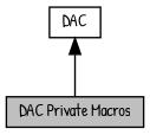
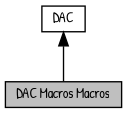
  digraph {
    rankdir=TB
    fontname="Patrick Hand"
    node [color=black fontname="Patrick Hand" fontsize=10 shape=record style=filled]
    n1 [fillcolor=white height=0.2 label=DAC width=0.4]
-   n2 [fillcolor=grey75 fontcolor=black height=0.2 label="DAC Private Macros" width=0.4]
+   n2 [fillcolor=grey75 fontcolor=black height=0.2 label="DAC Macros Macros" width=0.4]
    n1 -> n2 [dir=back fontname="Patrick Hand" fontsize=10 labelfontname=Helvetica labelfontsize=10 shape=plaintext style=solid]
  }
